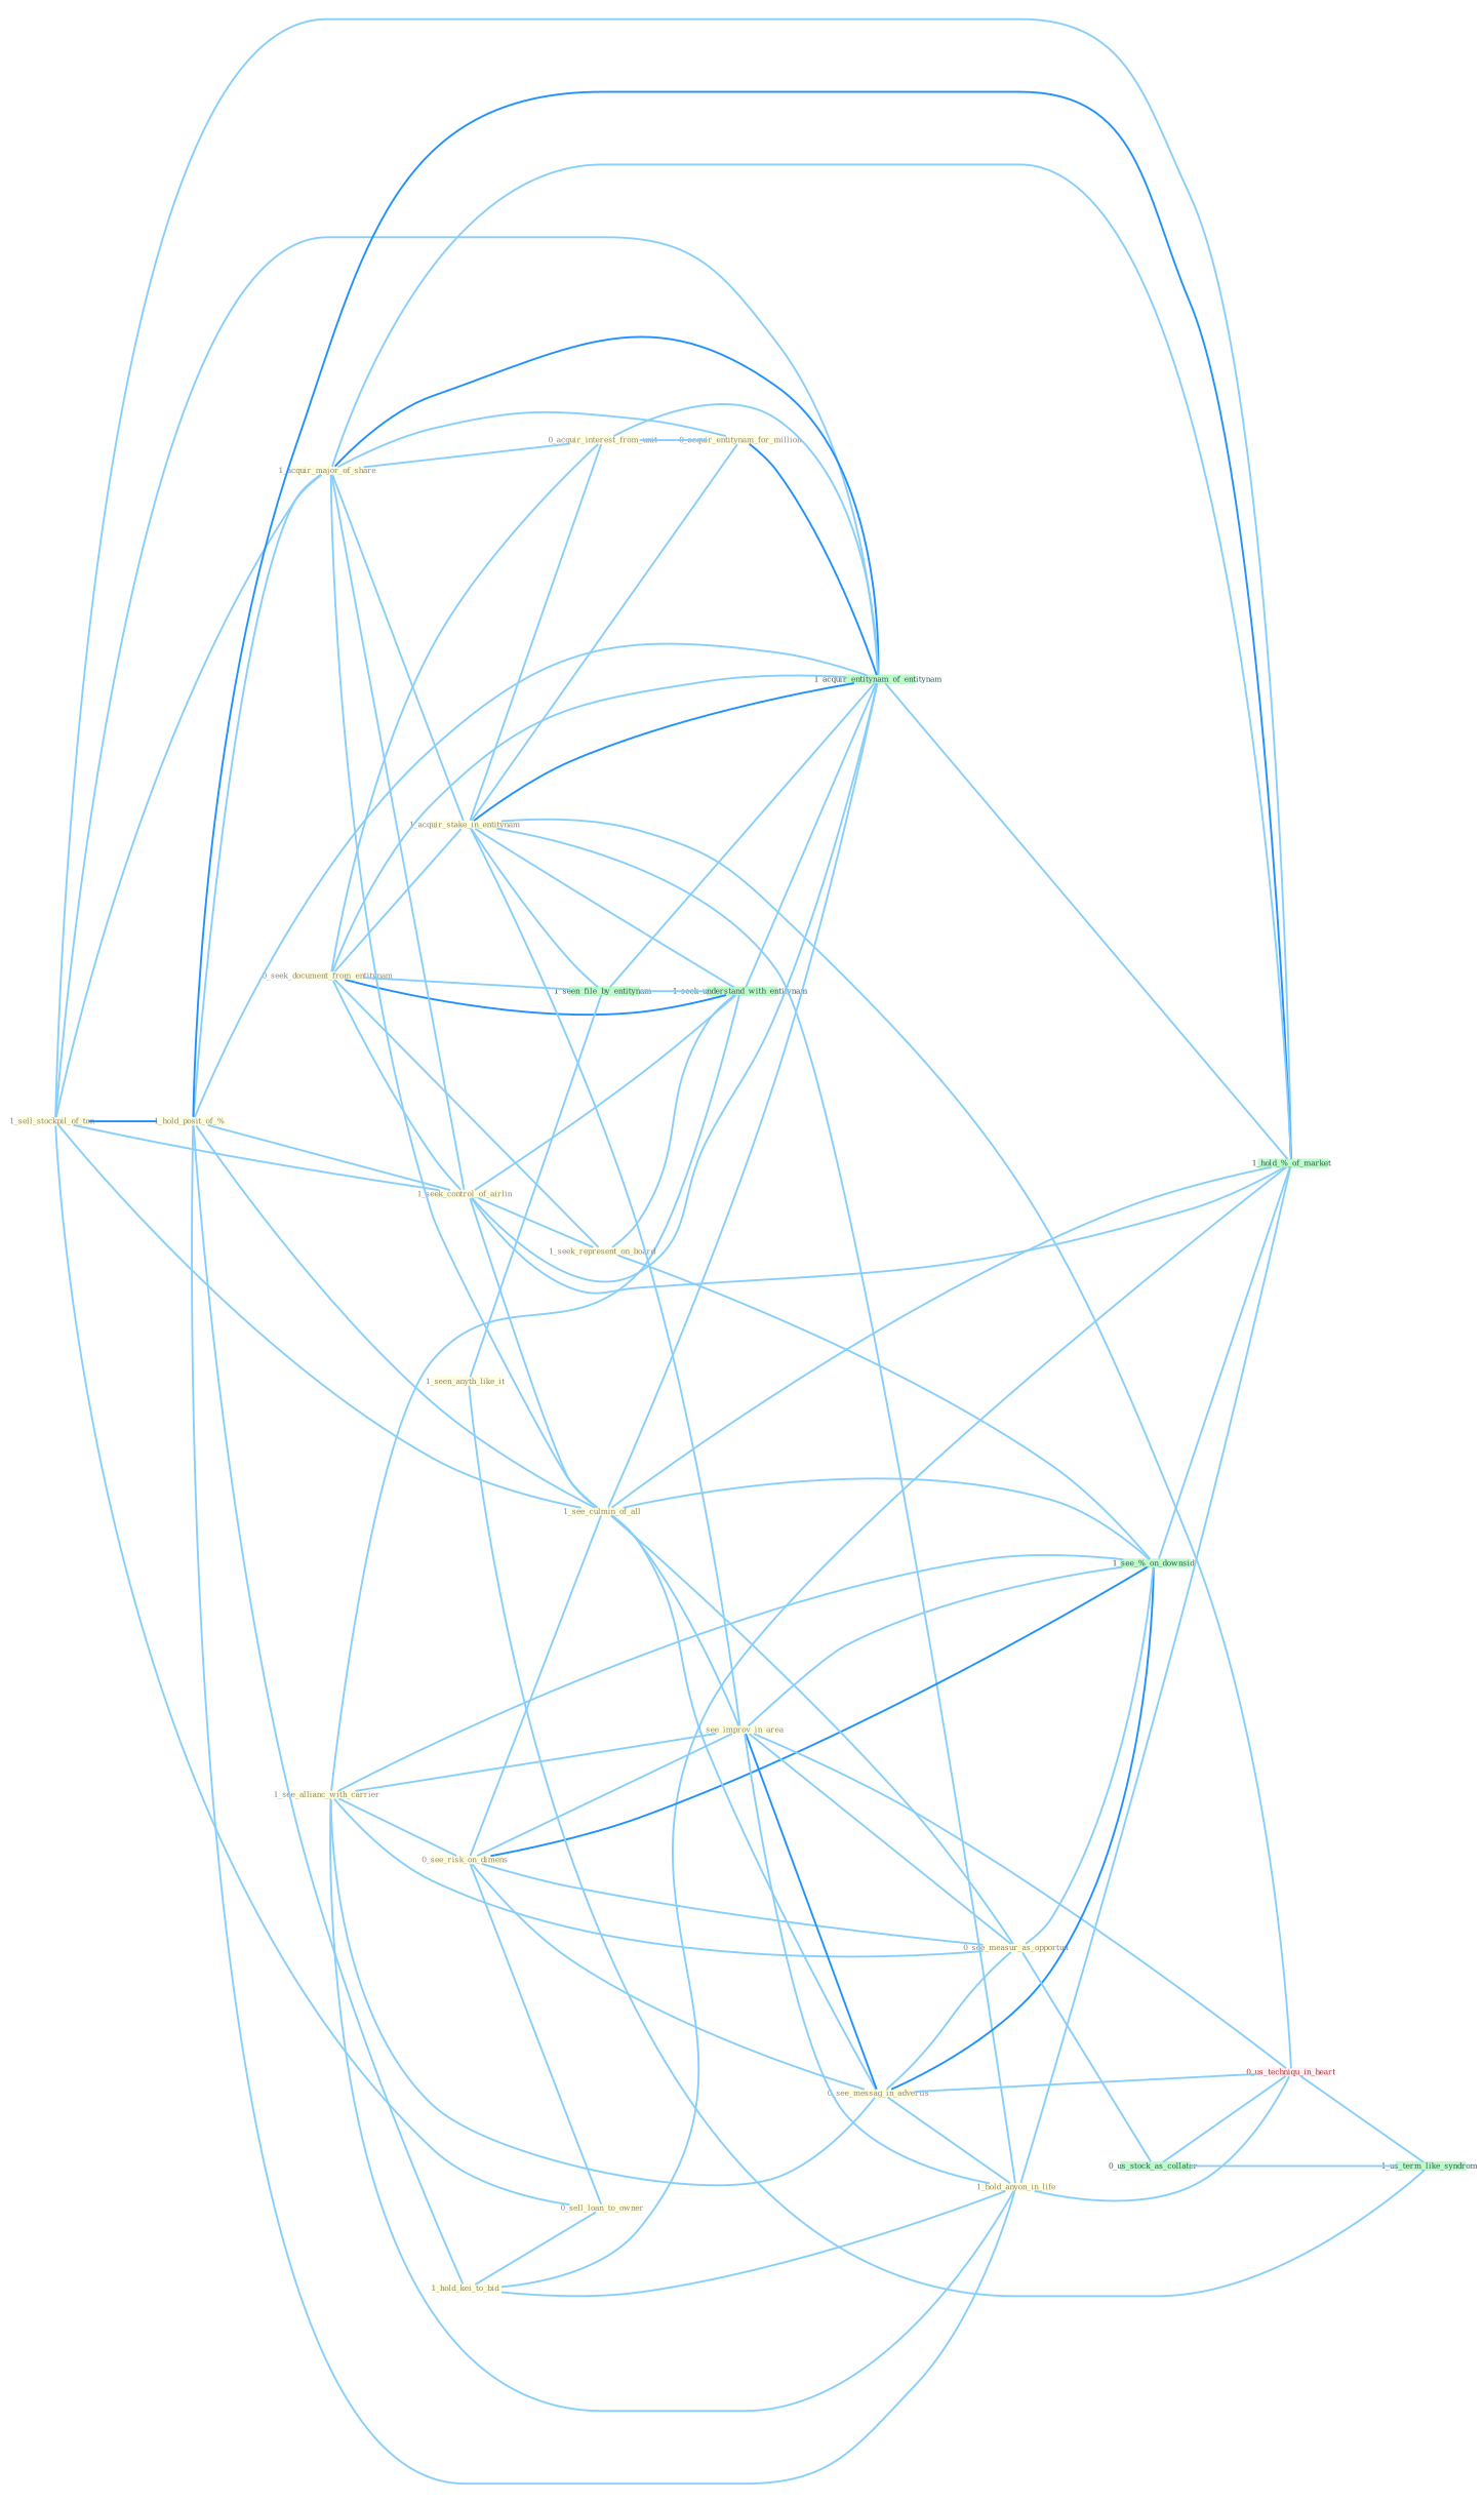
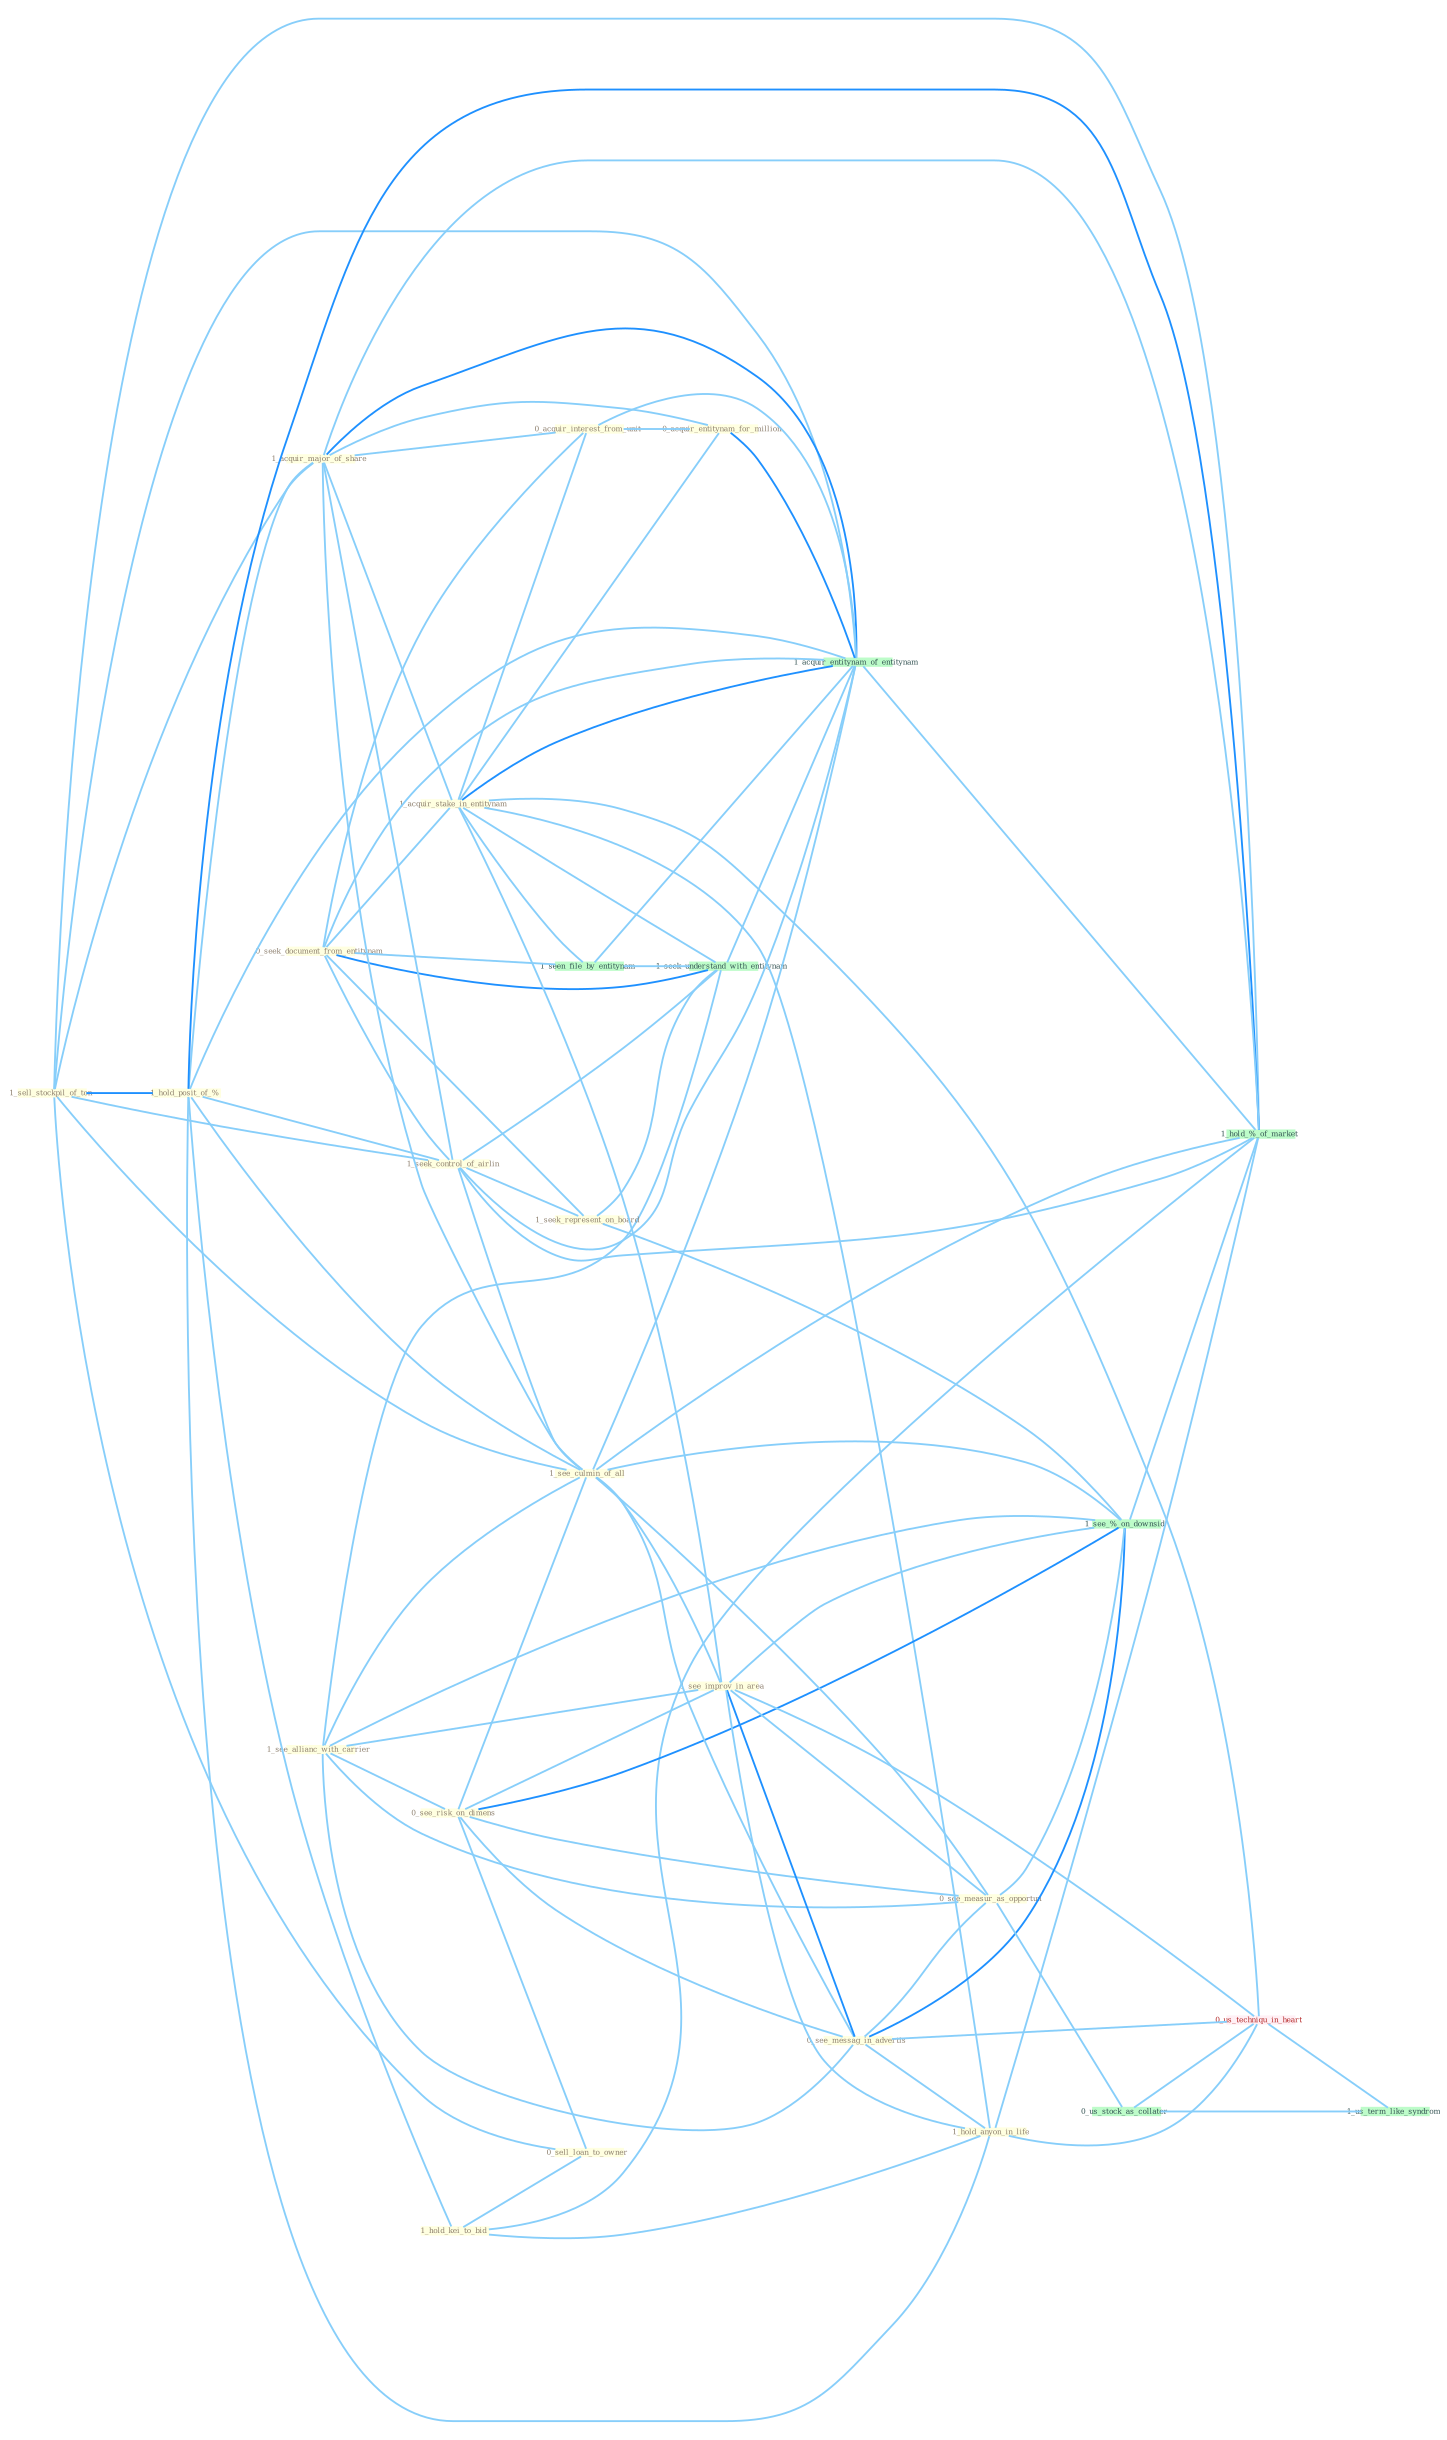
  graph {
    rankdir=LR
    node [color="#ffffe0" fixedsize=true fontcolor="#8b7d6b" fontsize=4 shape=polygon style=filled]
    edge [color="#87cefa" w=1]
    "1_see_allianc_with_carrier " [height=.06 width=.5]
    "1_sell_stockpil_of_ton " [height=.06 width=.5]
    "0_seek_document_from_entitynam " [height=.06 width=.5]
    "1_hold_posit_of_% " [height=.06 width=.5]
    "1_acquir_major_of_share " [height=.06 width=.5]
    "1_hold_kei_to_bid " [height=.06 width=.5]
    "1_acquir_stake_in_entitynam " [height=.06 width=.5]
    "1_seek_control_of_airlin " [height=.06 width=.5]
    "0_see_risk_on_dimens " [height=.06 width=.5]
    "0_sell_loan_to_owner " [height=.06 width=.5]
    "1_seek_represent_on_board " [height=.06 width=.5]
    "1_see_culmin_of_all " [height=.06 width=.5]
    "1_see_improv_in_area " [height=.06 width=.5]
    "0_see_messag_in_advertis " [height=.06 width=.5]
    "0_see_measur_as_opportun " [height=.06 width=.5]
    "0_acquir_interest_from_unit " [height=.06 width=.5]
-   "1_seen_anyth_like_it " [height=.06 width=.5]
    "0_acquir_entitynam_for_million " [height=.06 width=.5]
    "1_hold_anyon_in_life " [height=.06 width=.5]
    "0_us_techniqu_in_heart " [color="#fff0f5" fontcolor="#b22222" height=.06 width=.5]
    "1_seek_understand_with_entitynam " [color="#BDFCC9" fontcolor="#2f4f4f" height=.06 width=.5]
    "1_see_%_on_downsid " [color="#BDFCC9" fontcolor="#2f4f4f" height=.06 width=.5]
    "1_acquir_entitynam_of_entitynam " [color="#BDFCC9" fontcolor="#2f4f4f" height=.06 width=.5]
    "1_hold_%_of_market " [color="#BDFCC9" fontcolor="#2f4f4f" height=.06 width=.5]
    "1_seen_file_by_entitynam " [color="#BDFCC9" fontcolor="#2f4f4f" height=.06 width=.5]
    "0_us_stock_as_collater " [color="#BDFCC9" fontcolor="#2f4f4f" height=.06 width=.5]
    "1_us_term_like_syndrom " [color="#BDFCC9" fontcolor="#2f4f4f" height=.06 width=.5]
    subgraph sub_1 {
      "1_see_allianc_with_carrier "
      "1_sell_stockpil_of_ton "
      "0_seek_document_from_entitynam "
      "1_hold_posit_of_% "
      "1_acquir_major_of_share "
      "1_hold_kei_to_bid "
      "1_acquir_stake_in_entitynam "
      "1_seek_control_of_airlin "
      "0_see_risk_on_dimens "
      "0_sell_loan_to_owner "
      "1_seek_represent_on_board "
      "1_see_culmin_of_all "
      "1_see_improv_in_area "
      "0_see_messag_in_advertis "
      "0_see_measur_as_opportun "
      "0_acquir_interest_from_unit "
-     "1_seen_anyth_like_it "
      "0_acquir_entitynam_for_million "
      "1_hold_anyon_in_life "
    }
    subgraph sub_2 {
      "0_us_techniqu_in_heart "
    }
    "1_see_allianc_with_carrier " -- "0_see_risk_on_dimens "
-   "1_see_allianc_with_carrier " -- "1_hold_anyon_in_life "
+   "1_see_allianc_with_carrier " -- "1_see_culmin_of_all "
    "1_see_allianc_with_carrier " -- "1_see_improv_in_area "
    "1_see_allianc_with_carrier " -- "0_see_messag_in_advertis "
    "1_see_allianc_with_carrier " -- "0_see_measur_as_opportun "
    "1_see_allianc_with_carrier " -- "1_seek_understand_with_entitynam "
    "1_see_allianc_with_carrier " -- "1_see_%_on_downsid "
    "1_sell_stockpil_of_ton " -- "1_hold_posit_of_% " [color="#1e90ff"]
    "1_sell_stockpil_of_ton " -- "1_acquir_major_of_share "
    "1_sell_stockpil_of_ton " -- "1_seek_control_of_airlin "
    "1_sell_stockpil_of_ton " -- "0_sell_loan_to_owner "
    "1_sell_stockpil_of_ton " -- "1_see_culmin_of_all "
    "1_sell_stockpil_of_ton " -- "1_acquir_entitynam_of_entitynam "
    "1_sell_stockpil_of_ton " -- "1_hold_%_of_market "
    "0_seek_document_from_entitynam " -- "1_acquir_stake_in_entitynam "
    "0_seek_document_from_entitynam " -- "1_seek_control_of_airlin "
    "0_seek_document_from_entitynam " -- "1_seek_represent_on_board "
    "0_seek_document_from_entitynam " -- "0_acquir_interest_from_unit "
    "0_seek_document_from_entitynam " -- "1_seek_understand_with_entitynam " [color="#1e90ff" w=2]
    "0_seek_document_from_entitynam " -- "1_acquir_entitynam_of_entitynam "
    "0_seek_document_from_entitynam " -- "1_seen_file_by_entitynam "
    "1_hold_posit_of_% " -- "1_acquir_major_of_share "
    "1_hold_posit_of_% " -- "1_hold_kei_to_bid "
    "1_hold_posit_of_% " -- "1_seek_control_of_airlin "
    "1_hold_posit_of_% " -- "1_see_culmin_of_all "
    "1_hold_posit_of_% " -- "1_hold_anyon_in_life "
    "1_hold_posit_of_% " -- "1_acquir_entitynam_of_entitynam "
    "1_hold_posit_of_% " -- "1_hold_%_of_market " [color="#1e90ff" w=2]
    "1_acquir_major_of_share " -- "1_acquir_stake_in_entitynam "
    "1_acquir_major_of_share " -- "1_seek_control_of_airlin "
    "1_acquir_major_of_share " -- "1_see_culmin_of_all "
    "1_acquir_major_of_share " -- "0_acquir_interest_from_unit "
    "1_acquir_major_of_share " -- "0_acquir_entitynam_for_million "
    "1_acquir_major_of_share " -- "1_acquir_entitynam_of_entitynam " [color="#1e90ff" w=2]
    "1_acquir_major_of_share " -- "1_hold_%_of_market "
    "1_hold_kei_to_bid " -- "0_sell_loan_to_owner "
    "1_hold_kei_to_bid " -- "1_hold_anyon_in_life "
    "1_hold_kei_to_bid " -- "1_hold_%_of_market "
    "1_acquir_stake_in_entitynam " -- "1_see_improv_in_area "
    "1_acquir_stake_in_entitynam " -- "0_acquir_interest_from_unit "
    "1_acquir_stake_in_entitynam " -- "0_acquir_entitynam_for_million "
    "1_acquir_stake_in_entitynam " -- "1_hold_anyon_in_life "
    "1_acquir_stake_in_entitynam " -- "0_us_techniqu_in_heart "
    "1_acquir_stake_in_entitynam " -- "1_seek_understand_with_entitynam "
    "1_acquir_stake_in_entitynam " -- "1_acquir_entitynam_of_entitynam " [color="#1e90ff" w=2]
    "1_acquir_stake_in_entitynam " -- "1_seen_file_by_entitynam "
    "1_seek_control_of_airlin " -- "1_seek_represent_on_board "
    "1_seek_control_of_airlin " -- "1_see_culmin_of_all "
    "1_seek_control_of_airlin " -- "1_seek_understand_with_entitynam "
    "1_seek_control_of_airlin " -- "1_acquir_entitynam_of_entitynam "
    "1_seek_control_of_airlin " -- "1_hold_%_of_market "
    "0_see_risk_on_dimens " -- "0_sell_loan_to_owner "
    "0_see_risk_on_dimens " -- "1_see_culmin_of_all "
    "0_see_risk_on_dimens " -- "1_see_improv_in_area "
    "0_see_risk_on_dimens " -- "0_see_messag_in_advertis "
    "0_see_risk_on_dimens " -- "0_see_measur_as_opportun "
    "0_see_risk_on_dimens " -- "1_see_%_on_downsid " [color="#1e90ff" w=2]
    "1_seek_represent_on_board " -- "1_seek_understand_with_entitynam "
    "1_seek_represent_on_board " -- "1_see_%_on_downsid "
    "1_see_culmin_of_all " -- "1_see_improv_in_area "
    "1_see_culmin_of_all " -- "0_see_messag_in_advertis "
    "1_see_culmin_of_all " -- "0_see_measur_as_opportun "
    "1_see_culmin_of_all " -- "1_see_%_on_downsid "
    "1_see_culmin_of_all " -- "1_acquir_entitynam_of_entitynam "
    "1_see_culmin_of_all " -- "1_hold_%_of_market "
    "1_see_improv_in_area " -- "0_see_messag_in_advertis " [color="#1e90ff" w=2]
    "1_see_improv_in_area " -- "0_see_measur_as_opportun "
    "1_see_improv_in_area " -- "1_hold_anyon_in_life "
    "1_see_improv_in_area " -- "0_us_techniqu_in_heart "
    "1_see_improv_in_area " -- "1_see_%_on_downsid "
    "0_see_messag_in_advertis " -- "0_see_measur_as_opportun "
    "0_see_messag_in_advertis " -- "1_hold_anyon_in_life "
    "0_see_messag_in_advertis " -- "0_us_techniqu_in_heart "
    "0_see_messag_in_advertis " -- "1_see_%_on_downsid " [color="#1e90ff"]
    "0_see_measur_as_opportun " -- "1_see_%_on_downsid "
    "0_see_measur_as_opportun " -- "0_us_stock_as_collater "
    "0_acquir_interest_from_unit " -- "0_acquir_entitynam_for_million "
    "0_acquir_interest_from_unit " -- "1_acquir_entitynam_of_entitynam "
-   "1_seen_anyth_like_it " -- "1_seen_file_by_entitynam "
-   "1_seen_anyth_like_it " -- "1_us_term_like_syndrom "
    "0_acquir_entitynam_for_million " -- "1_acquir_entitynam_of_entitynam " [color="#1e90ff" w=2]
    "1_hold_anyon_in_life " -- "0_us_techniqu_in_heart "
    "1_hold_anyon_in_life " -- "1_hold_%_of_market "
    "0_us_techniqu_in_heart " -- "1_us_term_like_syndrom "
    "1_seek_understand_with_entitynam " -- "1_acquir_entitynam_of_entitynam "
    "1_see_%_on_downsid " -- "1_hold_%_of_market "
    "1_acquir_entitynam_of_entitynam " -- "1_hold_%_of_market "
    "1_seen_file_by_entitynam " -- "1_seek_understand_with_entitynam "
    "1_seen_file_by_entitynam " -- "1_acquir_entitynam_of_entitynam "
    "0_us_stock_as_collater " -- "0_us_techniqu_in_heart "
    "0_us_stock_as_collater " -- "1_us_term_like_syndrom "
  }
